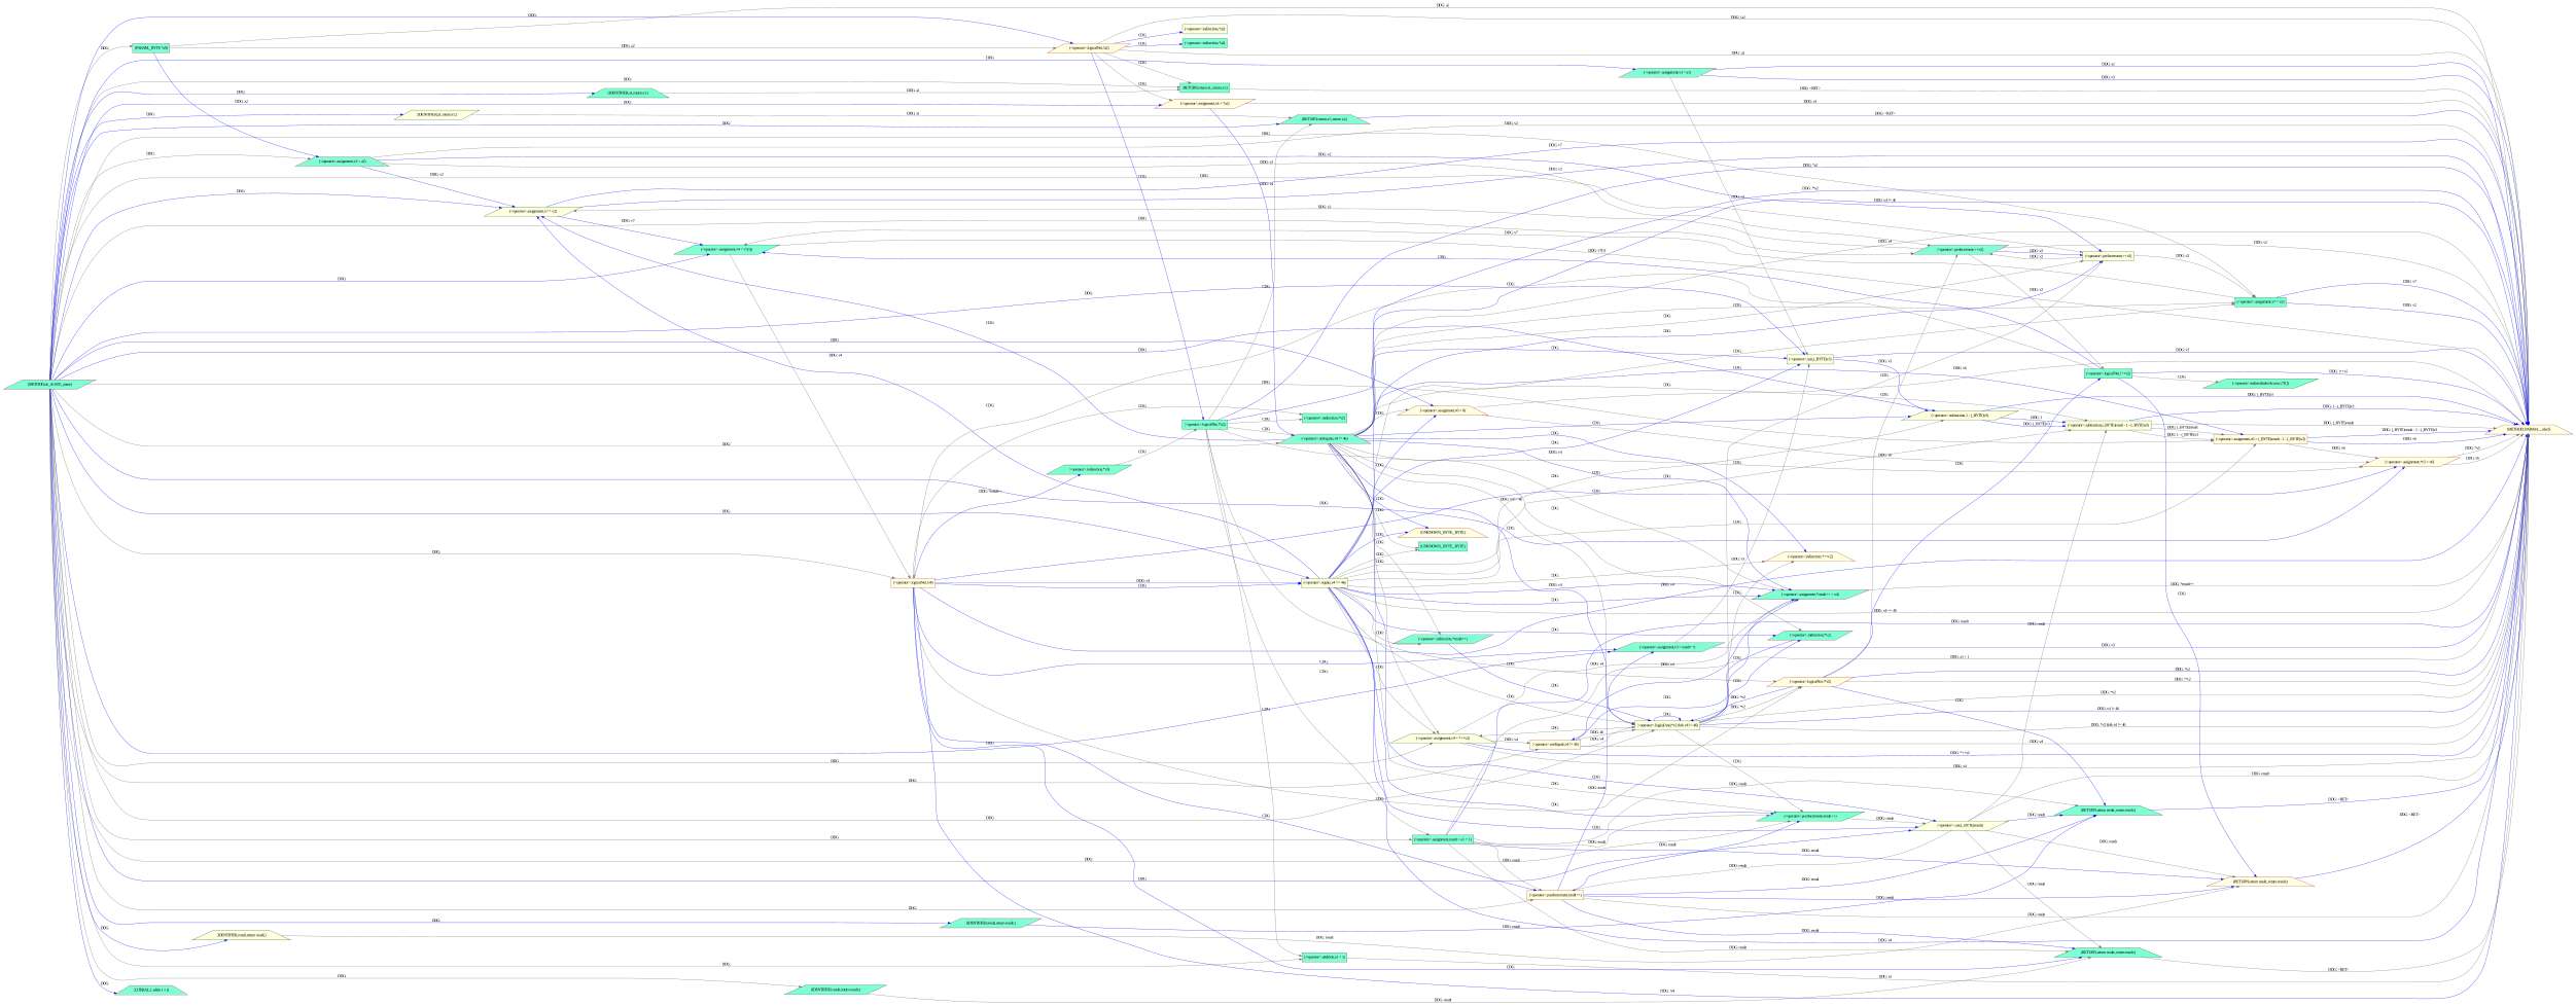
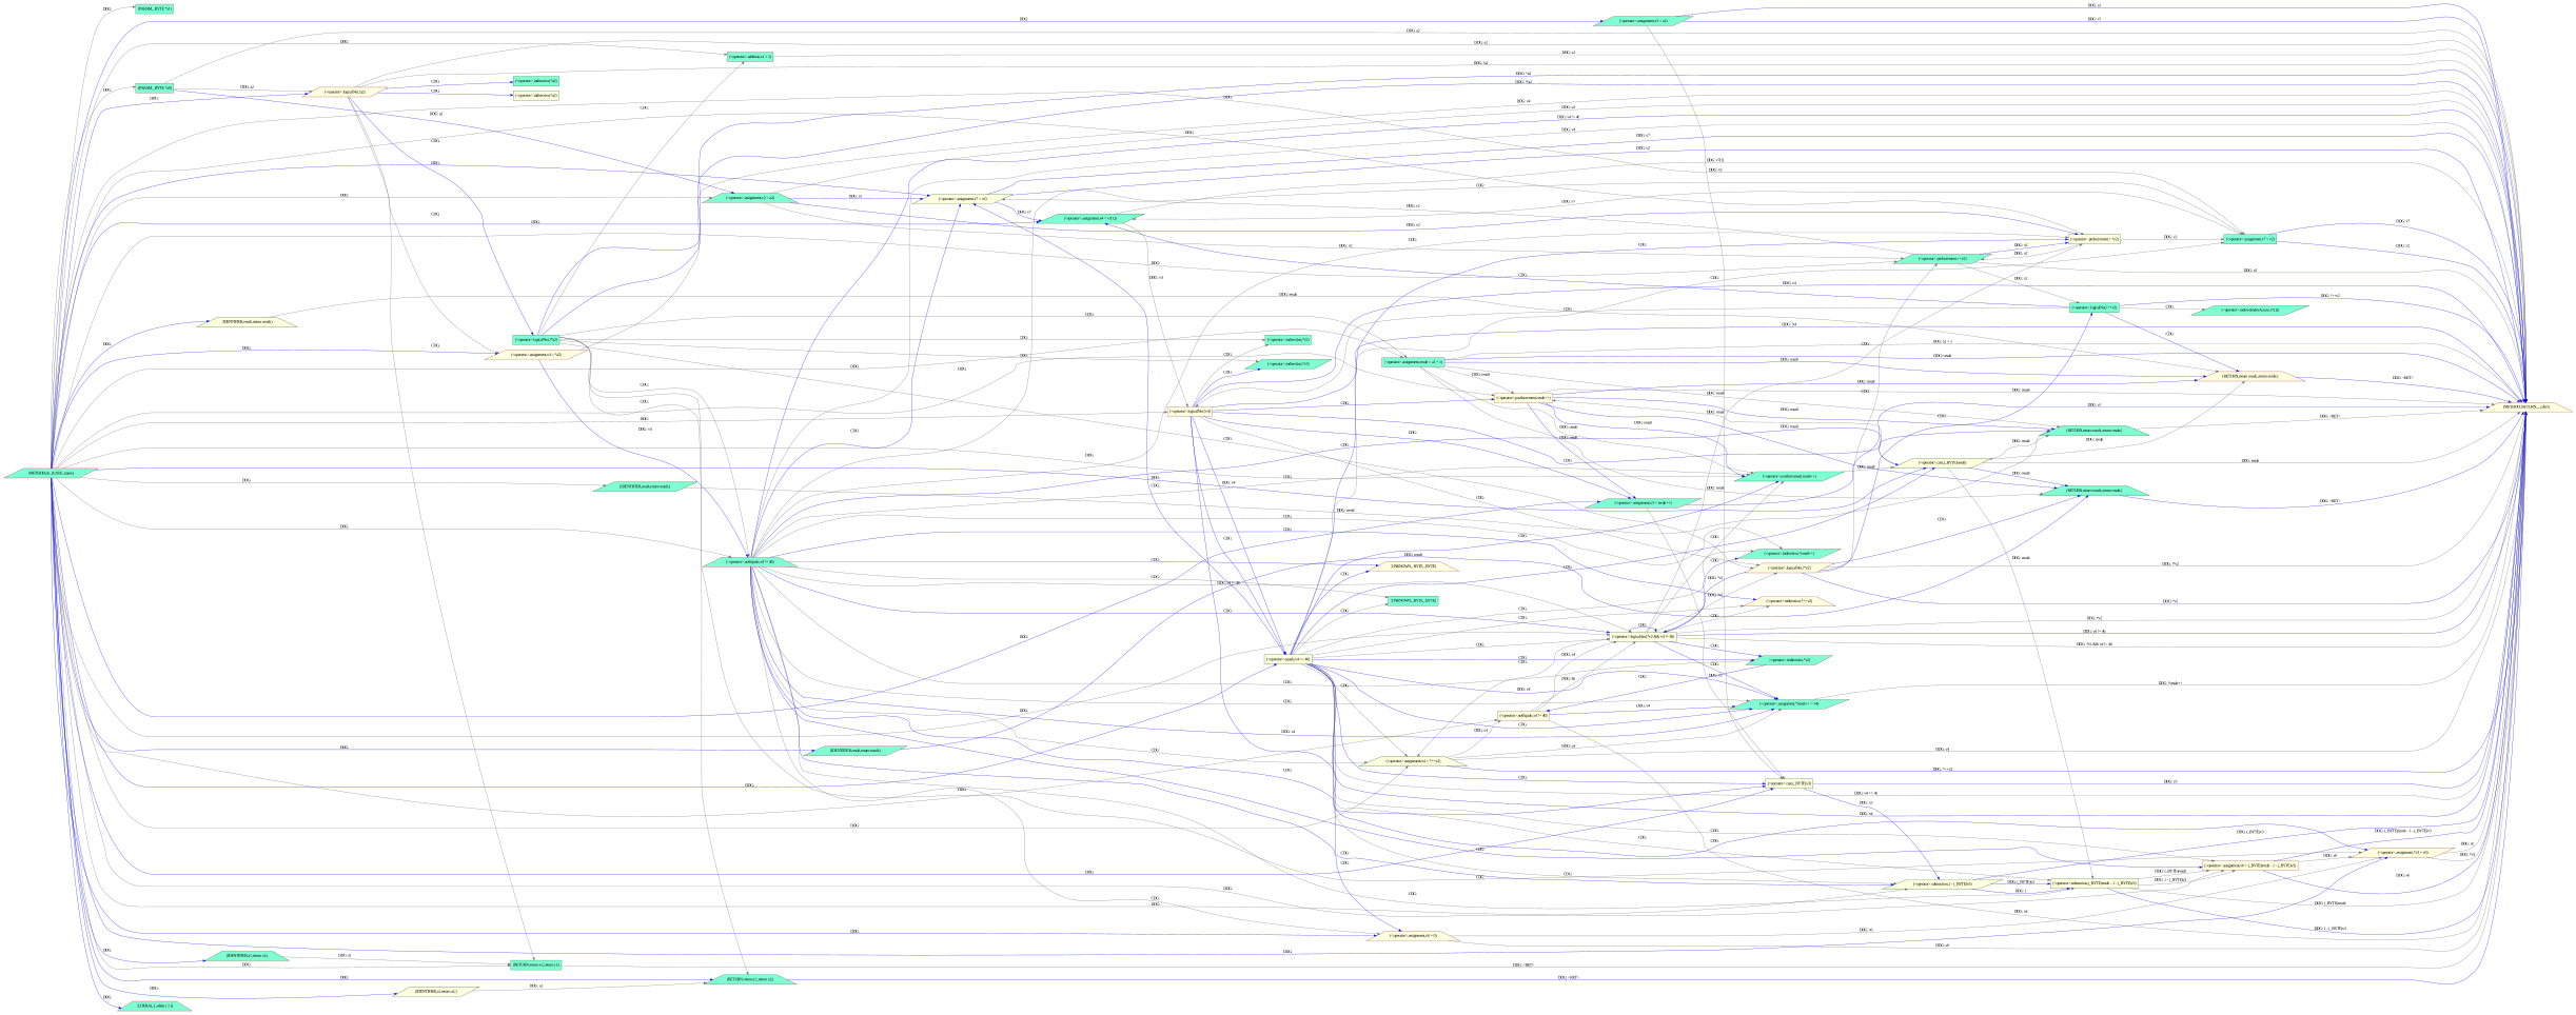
  digraph {
    fontname="Liberation Serif"
    rankdir=LR
    node [color=brown fillcolor=aquamarine fontname="Liberation Serif" shape=parallelogram style=filled]
    edge [color=gray40 fontname="Liberation Serif"]
    n1 [label="(METHOD,do_rfc1035_name)"]
+   n2 [label="(PARAM,_BYTE *a1)" shape=box]
    n3 [label="(PARAM,_BYTE *a9)" shape=box]
    n4 [label="(<operator>.assignment,v2 = a2)" shape=trapezium]
    n5 [label="(<operator>.assignment,v3 = a1)"]
    n6 [fillcolor=lightyellow label="(<operator>.logicalNot,!a2)"]
    n7 [color=darkgreen label="(RETURN,return a1;,return a1;)" shape=box]
    n8 [color=darkgreen label="(IDENTIFIER,a1,return a1;)" shape=trapezium]
    n9 [fillcolor=lightyellow label="(<operator>.assignment,v4 = *a2)"]
    n10 [label="(RETURN,return a1;,return a1;)" shape=trapezium]
    n11 [color=darkgreen fillcolor=lightyellow label="(IDENTIFIER,a1,return a1;)"]
    n12 [label="(<operator>.assignment,result = a1 + 1)" shape=box]
    n13 [label="(<operator>.addition,a1 + 1)" shape=box]
    n14 [label="(<operator>.notEquals,v4 != 46)" shape=trapezium]
    n15 [color=darkgreen fillcolor=lightyellow label="(<operator>.assignment,v7 = v2)"]
    n16 [fillcolor=lightyellow label="(<operator>.assignment,v6 = 0)" shape=trapezium]
    n17 [label="(LITERAL,1,while ( 1 ))" shape=trapezium]
    n18 [fillcolor=lightyellow label="(<operator>.assignment,*v3 = v6)"]
    n19 [label="(IDENTIFIER,result,return result;)"]
    n20 [label="(<operator>.preIncrement,++v2)"]
    n21 [color=darkgreen fillcolor=lightyellow label="(IDENTIFIER,result,return result;)" shape=trapezium]
    n22 [color=darkgreen label="(<operator>.assignment,v4 = v7[1])"]
    n23 [fillcolor=lightyellow label="(<operator>.logicalNot,!v4)" shape=box]
    n24 [color=darkgreen label="(IDENTIFIER,result,return result;)"]
    n25 [label="(<operator>.assignment,v3 = result++)"]
    n26 [fillcolor=lightyellow label="(<operator>.postIncrement,result++)" shape=box]
    n27 [color=darkgreen fillcolor=lightyellow label="(<operator>.equals,v4 == 46)" shape=box]
    n28 [color=darkgreen label="(<operator>.postIncrement,result++)"]
    n29 [color=darkgreen fillcolor=lightyellow label="(<operator>.assignment,v4 = *++v2)" shape=trapezium]
    n30 [color=darkgreen fillcolor=lightyellow label="(<operator>.preIncrement,++v2)" shape=box]
    n31 [fillcolor=lightyellow label="(<operator>.notEquals,v4 != 46)" shape=box]
    n32 [fillcolor=lightyellow label="(<operator>.assignment,v6 = (_BYTE)result - 1 - (_BYTE)v3)" shape=box]
    n33 [color=darkgreen fillcolor=lightyellow label="(<operator>.cast,(_BYTE)result)"]
    n34 [color=darkgreen fillcolor=lightyellow label="(<operator>.subtraction,1 - (_BYTE)v3)"]
    n35 [color=darkgreen fillcolor=lightyellow label="(<operator>.cast,(_BYTE)v3)" shape=box]
    n36 [color=darkgreen label="(<operator>.assignment,v7 = v2)" shape=box]
    n37 [color=darkgreen fillcolor=lightyellow label="(<operator>.logicalAnd,*v2 && v4 != 46)" shape=box]
-   n38 [fillcolor=lightyellow label="(METHOD_PARAM,__cdecl)" shape=trapezium]
+   n38 [fillcolor=lightyellow label="(METHOD_RETURN,__cdecl)" shape=trapezium]
    n39 [color=darkgreen label="(<operator>.logicalNot,!*a2)" shape=box]
    n40 [color=darkgreen label="(<operator>.indirection,*a2)" shape=box]
    n41 [color=darkgreen fillcolor=lightyellow label="(<operator>.indirection,*a2)" shape=box]
    n42 [color=darkgreen label="(RETURN,return result;,return result;)" shape=trapezium]
    n43 [fillcolor=lightyellow label="(RETURN,return result;,return result;)" shape=trapezium]
    n44 [color=darkgreen label="(RETURN,return result;,return result;)" shape=trapezium]
    n45 [label="(<operator>.assignment,*result++ = v4)"]
    n46 [color=darkgreen fillcolor=lightyellow label="(<operator>.subtraction,(_BYTE)result - 1 - (_BYTE)v3)" shape=box]
    n47 [label="(<operator>.indirection,*result++)"]
    n48 [fillcolor=lightyellow label="(<operator>.indirection,*++v2)" shape=trapezium]
    n49 [label="(<operator>.indirection,*v2)"]
    n50 [color=darkgreen label="(UNKNOWN,_BYTE,_BYTE)" shape=box]
    n51 [fillcolor=lightyellow label="(UNKNOWN,_BYTE,_BYTE)" shape=trapezium]
    n52 [color=darkgreen label="(<operator>.logicalNot,!++v2)" shape=box]
    n53 [fillcolor=lightyellow label="(<operator>.logicalNot,!*v2)"]
    n54 [color=darkgreen label="(<operator>.indirection,*v3)"]
    n55 [color=darkgreen label="(<operator>.indirection,*v2)" shape=box]
    n56 [color=darkgreen label="(<operator>.indirectIndexAccess,v7[1])"]
+   n1 -> n2 [label="DDG: "]
    n1 -> n3 [label="DDG: "]
    n1 -> n4 [label="DDG: "]
    n1 -> n5 [color=blue label="DDG: "]
    n1 -> n6 [color=blue label="DDG: "]
    n1 -> n7 [label="DDG: "]
    n1 -> n8 [color=blue label="DDG: "]
    n1 -> n9 [color=blue label="DDG: "]
    n1 -> n10 [color=blue label="DDG: "]
    n1 -> n11 [color=blue label="DDG: "]
    n1 -> n12 [label="DDG: "]
    n1 -> n13 [label="DDG: "]
    n1 -> n14 [label="DDG: "]
    n1 -> n15 [color=blue label="DDG: "]
    n1 -> n16 [color=blue label="DDG: "]
    n1 -> n17 [color=blue label="DDG: "]
    n1 -> n18 [color=blue label="DDG: "]
    n1 -> n19 [color=blue label="DDG: "]
    n1 -> n20 [label="DDG: "]
    n1 -> n21 [color=blue label="DDG: "]
    n1 -> n22 [color=blue label="DDG: "]
    n1 -> n23 [label="DDG: "]
    n1 -> n24 [label="DDG: "]
    n1 -> n25 [color=blue label="DDG: "]
    n1 -> n26 [label="DDG: "]
    n1 -> n27 [color=blue label="DDG: "]
    n1 -> n28 [label="DDG: "]
    n1 -> n29 [label="DDG: "]
    n1 -> n30 [label="DDG: "]
    n1 -> n31 [label="DDG: "]
    n1 -> n32 [label="DDG: "]
    n1 -> n33 [color=blue label="DDG: "]
-   n1 -> n34 [color=blue label="DDG: "]
+   n1 -> n34 [label="DDG: "]
    n1 -> n35 [color=blue label="DDG: "]
    n1 -> n36 [label="DDG: "]
    n1 -> n37 [label="DDG: "]
    n3 -> n4 [color=blue label="DDG: a2"]
    n3 -> n6 [label="DDG: a2"]
    n3 -> n38 [label="DDG: a2"]
    n4 -> n15 [color=blue label="DDG: v2"]
    n4 -> n20 [label="DDG: v2"]
    n4 -> n30 [color=blue label="DDG: v2"]
    n4 -> n38 [label="DDG: v2"]
    n5 -> n35 [label="DDG: v3"]
    n5 -> n38 [color=blue label="DDG: a1"]
    n5 -> n38 [color=blue label="DDG: v3"]
    n6 -> n7 [label="CDG: "]
    n6 -> n9 [label="CDG: "]
    n6 -> n38 [label="DDG: !a2"]
    n6 -> n38 [label="DDG: a2"]
    n6 -> n39 [color=blue label="CDG: "]
    n6 -> n40 [color=blue label="CDG: "]
    n6 -> n41 [color=blue label="CDG: "]
    n7 -> n38 [label="DDG: <RET>"]
    n8 -> n7 [label="DDG: a1"]
    n9 -> n14 [color=blue label="DDG: v4"]
    n9 -> n38 [label="DDG: v4"]
    n10 -> n38 [color=blue label="DDG: <RET>"]
    n11 -> n10 [label="DDG: a1"]
    n12 -> n26 [label="DDG: result"]
    n12 -> n28 [label="DDG: result"]
    n12 -> n38 [color=blue label="DDG: result"]
    n12 -> n38 [label="DDG: a1 + 1"]
    n12 -> n42 [label="DDG: result"]
    n12 -> n43 [color=blue label="DDG: result"]
    n12 -> n44 [label="DDG: result"]
    n13 -> n38 [label="DDG: a1"]
    n14 -> n15 [color=blue label="CDG: "]
    n14 -> n16 [label="CDG: "]
    n14 -> n28 [label="CDG: "]
    n14 -> n29 [label="CDG: "]
    n14 -> n30 [label="CDG: "]
    n14 -> n32 [color=blue label="CDG: "]
    n14 -> n33 [color=blue label="CDG: "]
    n14 -> n34 [color=blue label="CDG: "]
    n14 -> n35 [color=blue label="CDG: "]
    n14 -> n36 [label="CDG: "]
    n14 -> n37 [label="DDG: v4 != 46"]
    n14 -> n37 [color=blue label="CDG: "]
    n14 -> n38 [color=blue label="DDG: v4 != 46"]
    n14 -> n38 [label="DDG: v4"]
    n14 -> n45 [color=blue label="DDG: v4"]
    n14 -> n45 [label="CDG: "]
    n14 -> n46 [label="CDG: "]
    n14 -> n47 [label="CDG: "]
    n14 -> n48 [color=blue label="CDG: "]
    n14 -> n49 [label="CDG: "]
    n14 -> n50 [label="CDG: "]
    n14 -> n51 [color=blue label="CDG: "]
    n15 -> n22 [color=blue label="DDG: v7"]
    n15 -> n38 [color=blue label="DDG: v7"]
    n15 -> n38 [color=blue label="DDG: v2"]
    n16 -> n18 [label="DDG: v6"]
    n16 -> n38 [label="DDG: v6"]
    n18 -> n38 [label="DDG: v6"]
    n18 -> n38 [label="DDG: *v3"]
    n19 -> n42 [color=blue label="DDG: result"]
    n20 -> n15 [label="DDG: v2"]
    n20 -> n30 [color=blue label="DDG: v2"]
    n20 -> n38 [label="DDG: v2"]
    n20 -> n52 [label="DDG: v2"]
    n21 -> n43 [label="DDG: result"]
    n22 -> n23 [label="DDG: v4"]
    n22 -> n38 [label="DDG: v7[1]"]
    n23 -> n18 [color=blue label="CDG: "]
    n23 -> n25 [color=blue label="CDG: "]
    n23 -> n26 [color=blue label="CDG: "]
    n23 -> n27 [color=blue label="DDG: v4"]
    n23 -> n27 [color=blue label="CDG: "]
    n23 -> n38 [color=blue label="DDG: v4"]
    n23 -> n38 [color=blue label="DDG: !v4"]
    n23 -> n44 [color=blue label="CDG: "]
    n23 -> n53 [label="CDG: "]
-   n23 -> n54 [color=blue label="DDG: *result++"]
+   n23 -> n54 [color=blue label="CDG: "]
    n23 -> n55 [label="CDG: "]
    n24 -> n44 [label="DDG: result"]
    n25 -> n35 [label="DDG: v3"]
    n25 -> n38 [color=blue label="DDG: v3"]
    n26 -> n25 [color=blue label="DDG: result"]
    n26 -> n28 [color=blue label="DDG: result"]
    n26 -> n38 [label="DDG: result"]
    n26 -> n42 [color=blue label="DDG: result"]
    n26 -> n43 [color=blue label="DDG: result"]
    n26 -> n44 [color=blue label="DDG: result"]
    n27 -> n15 [color=blue label="CDG: "]
    n27 -> n16 [color=blue label="CDG: "]
    n27 -> n28 [color=blue label="CDG: "]
    n27 -> n29 [label="CDG: "]
    n27 -> n30 [color=blue label="CDG: "]
    n27 -> n32 [label="CDG: "]
    n27 -> n33 [color=blue label="CDG: "]
    n27 -> n34 [label="CDG: "]
    n27 -> n35 [color=blue label="CDG: "]
    n27 -> n36 [label="CDG: "]
    n27 -> n37 [label="CDG: "]
    n27 -> n38 [label="DDG: v4 == 46"]
    n27 -> n38 [color=blue label="DDG: v4"]
    n27 -> n45 [color=blue label="DDG: v4"]
    n27 -> n45 [color=blue label="CDG: "]
    n27 -> n46 [label="CDG: "]
    n27 -> n47 [label="CDG: "]
    n27 -> n48 [label="CDG: "]
    n27 -> n49 [color=blue label="CDG: "]
    n27 -> n50 [label="CDG: "]
    n27 -> n51 [color=blue label="CDG: "]
    n28 -> n33 [label="DDG: result"]
    n29 -> n31 [label="DDG: v4"]
    n29 -> n38 [color=blue label="DDG: *++v2"]
    n29 -> n38 [label="DDG: v4"]
    n29 -> n45 [label="DDG: v4"]
    n30 -> n20 [label="DDG: v2"]
    n30 -> n36 [label="DDG: v2"]
    n31 -> n37 [label="DDG: v4"]
    n31 -> n37 [label="DDG: 46"]
    n31 -> n38 [label="DDG: v4"]
    n31 -> n45 [color=blue label="DDG: v4"]
    n32 -> n18 [label="DDG: v6"]
    n32 -> n38 [color=blue label="DDG: (_BYTE)result - 1 - (_BYTE)v3"]
    n32 -> n38 [color=blue label="DDG: v6"]
    n33 -> n26 [label="DDG: result"]
    n33 -> n38 [label="DDG: result"]
    n33 -> n42 [color=blue label="DDG: result"]
    n33 -> n43 [label="DDG: result"]
    n33 -> n44 [label="DDG: result"]
    n33 -> n46 [label="DDG: result"]
    n34 -> n38 [color=blue label="DDG: (_BYTE)v3"]
    n34 -> n46 [color=blue label="DDG: 1"]
    n34 -> n46 [color=blue label="DDG: (_BYTE)v3"]
    n35 -> n34 [color=blue label="DDG: v3"]
    n35 -> n38 [color=blue label="DDG: v3"]
    n36 -> n22 [label="DDG: v7"]
    n36 -> n38 [color=blue label="DDG: v7"]
    n36 -> n38 [color=blue label="DDG: v2"]
    n37 -> n28 [label="CDG: "]
    n37 -> n29 [label="CDG: "]
    n37 -> n30 [label="CDG: "]
    n37 -> n37 [color=blue label="CDG: "]
    n37 -> n38 [label="DDG: *v2"]
    n37 -> n38 [color=blue label="DDG: v4 != 46"]
    n37 -> n38 [label="DDG: *v2 && v4 != 46"]
    n37 -> n45 [color=blue label="CDG: "]
-   n47 -> n37 [color=blue label="CDG: "]
+   n37 -> n47 [color=blue label="CDG: "]
    n37 -> n48 [label="CDG: "]
    n37 -> n49 [color=blue label="CDG: "]
    n37 -> n53 [label="DDG: *v2"]
    n39 -> n10 [label="CDG: "]
    n39 -> n12 [label="CDG: "]
    n39 -> n13 [label="CDG: "]
    n39 -> n14 [label="CDG: "]
    n39 -> n18 [label="CDG: "]
    n39 -> n38 [color=blue label="DDG: *a2"]
    n39 -> n38 [color=blue label="DDG: !*a2"]
    n39 -> n53 [label="CDG: "]
-   n54 -> n39 [label="CDG: "]
+   n39 -> n54 [label="CDG: "]
    n39 -> n55 [label="CDG: "]
    n42 -> n38 [color=blue label="DDG: <RET>"]
    n43 -> n38 [color=blue label="DDG: <RET>"]
    n44 -> n38 [label="DDG: <RET>"]
    n45 -> n38 [label="DDG: *result++"]
    n46 -> n32 [label="DDG: (_BYTE)result"]
    n46 -> n32 [label="DDG: 1 - (_BYTE)v3"]
    n46 -> n38 [color=blue label="DDG: 1 - (_BYTE)v3"]
    n46 -> n38 [label="DDG: (_BYTE)result"]
    n49 -> n31 [color=blue label="CDG: "]
    n52 -> n22 [color=blue label="CDG: "]
    n52 -> n23 [label="CDG: "]
    n52 -> n38 [color=blue label="DDG: !++v2"]
    n52 -> n43 [color=blue label="CDG: "]
    n52 -> n56 [label="CDG: "]
    n53 -> n20 [label="CDG: "]
    n53 -> n37 [color=blue label="DDG: *v2"]
    n53 -> n38 [color=blue label="DDG: *v2"]
    n53 -> n38 [label="DDG: !*v2"]
    n53 -> n42 [color=blue label="CDG: "]
    n53 -> n52 [color=blue label="CDG: "]
  }
